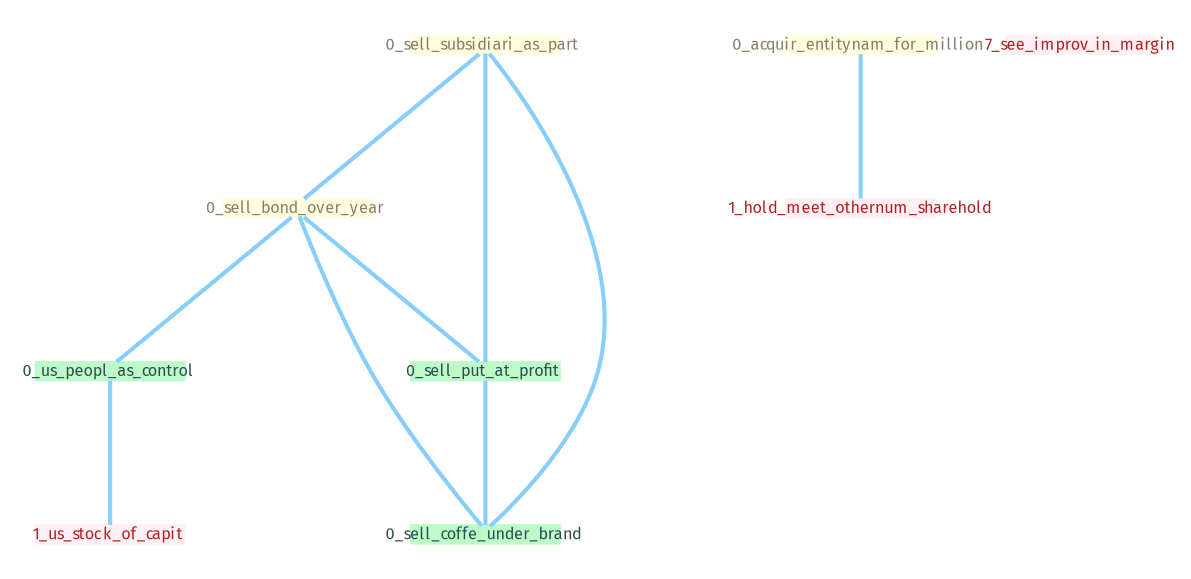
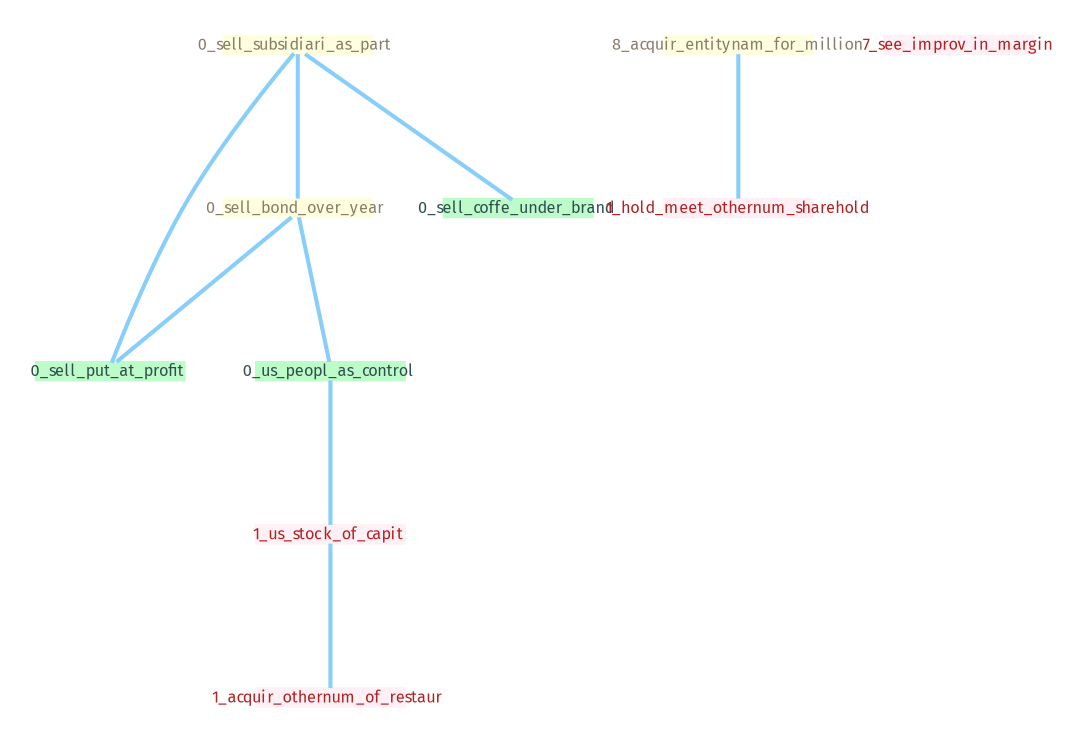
  graph {
    fontname="Fira Sans"
    node [color="#fff0f5" fixedsize=true fontcolor="#b22222" fontname="Fira Sans" fontsize=4 shape=polygon style=filled]
    edge [color="#87cefa" fontname="Fira Sans" w=1]
    "0_sell_subsidiari_as_part " [color="#ffffe0" fontcolor="#8b7d6b" height=.06 width=.5]
-   "0_acquir_entitynam_for_million " [color="#ffffe0" fontcolor="#8b7d6b" height=.06 width=.5]
+   "0_acquir_entitynam_for_million " [color="#ffffe0" fontcolor="#8b7d6b" height=.06 width=.5 label="8_acquir_entitynam_for_million"]
    "0_sell_bond_over_year " [color="#ffffe0" fontcolor="#8b7d6b" height=.06 width=.5]
    "1_us_stock_of_capit " [height=.06 width=.5]
    n5 [height=.06 label="7_see_improv_in_margin" width=.5]
    n6 [height=.06 label="1_hold_meet_othernum_sharehold" width=.5]
+   "1_acquir_othernum_of_restaur " [height=.06 width=.5]
    "0_sell_put_at_profit " [color="#BDFCC9" fontcolor="#2f4f4f" height=.06 width=.5]
    "0_sell_coffe_under_brand " [color="#BDFCC9" fontcolor="#2f4f4f" height=.06 width=.5]
    "0_us_peopl_as_control " [color="#BDFCC9" fontcolor="#2f4f4f" height=.06 width=.5]
    subgraph sub_1 {
      "0_sell_subsidiari_as_part "
      "0_acquir_entitynam_for_million "
      "0_sell_bond_over_year "
    }
    subgraph sub_2 {
      "1_us_stock_of_capit "
      n5
      n6
+     "1_acquir_othernum_of_restaur "
    }
    "0_sell_subsidiari_as_part " -- "0_sell_bond_over_year "
    "0_sell_subsidiari_as_part " -- "0_sell_put_at_profit "
    "0_sell_subsidiari_as_part " -- "0_sell_coffe_under_brand "
    "0_acquir_entitynam_for_million " -- n6
    "0_sell_bond_over_year " -- "0_sell_put_at_profit "
-   "0_sell_bond_over_year " -- "0_sell_coffe_under_brand "
    "0_sell_bond_over_year " -- "0_us_peopl_as_control "
-   "0_sell_put_at_profit " -- "0_sell_coffe_under_brand "
+   "1_us_stock_of_capit " -- "1_acquir_othernum_of_restaur "
    "0_us_peopl_as_control " -- "1_us_stock_of_capit "
  }
